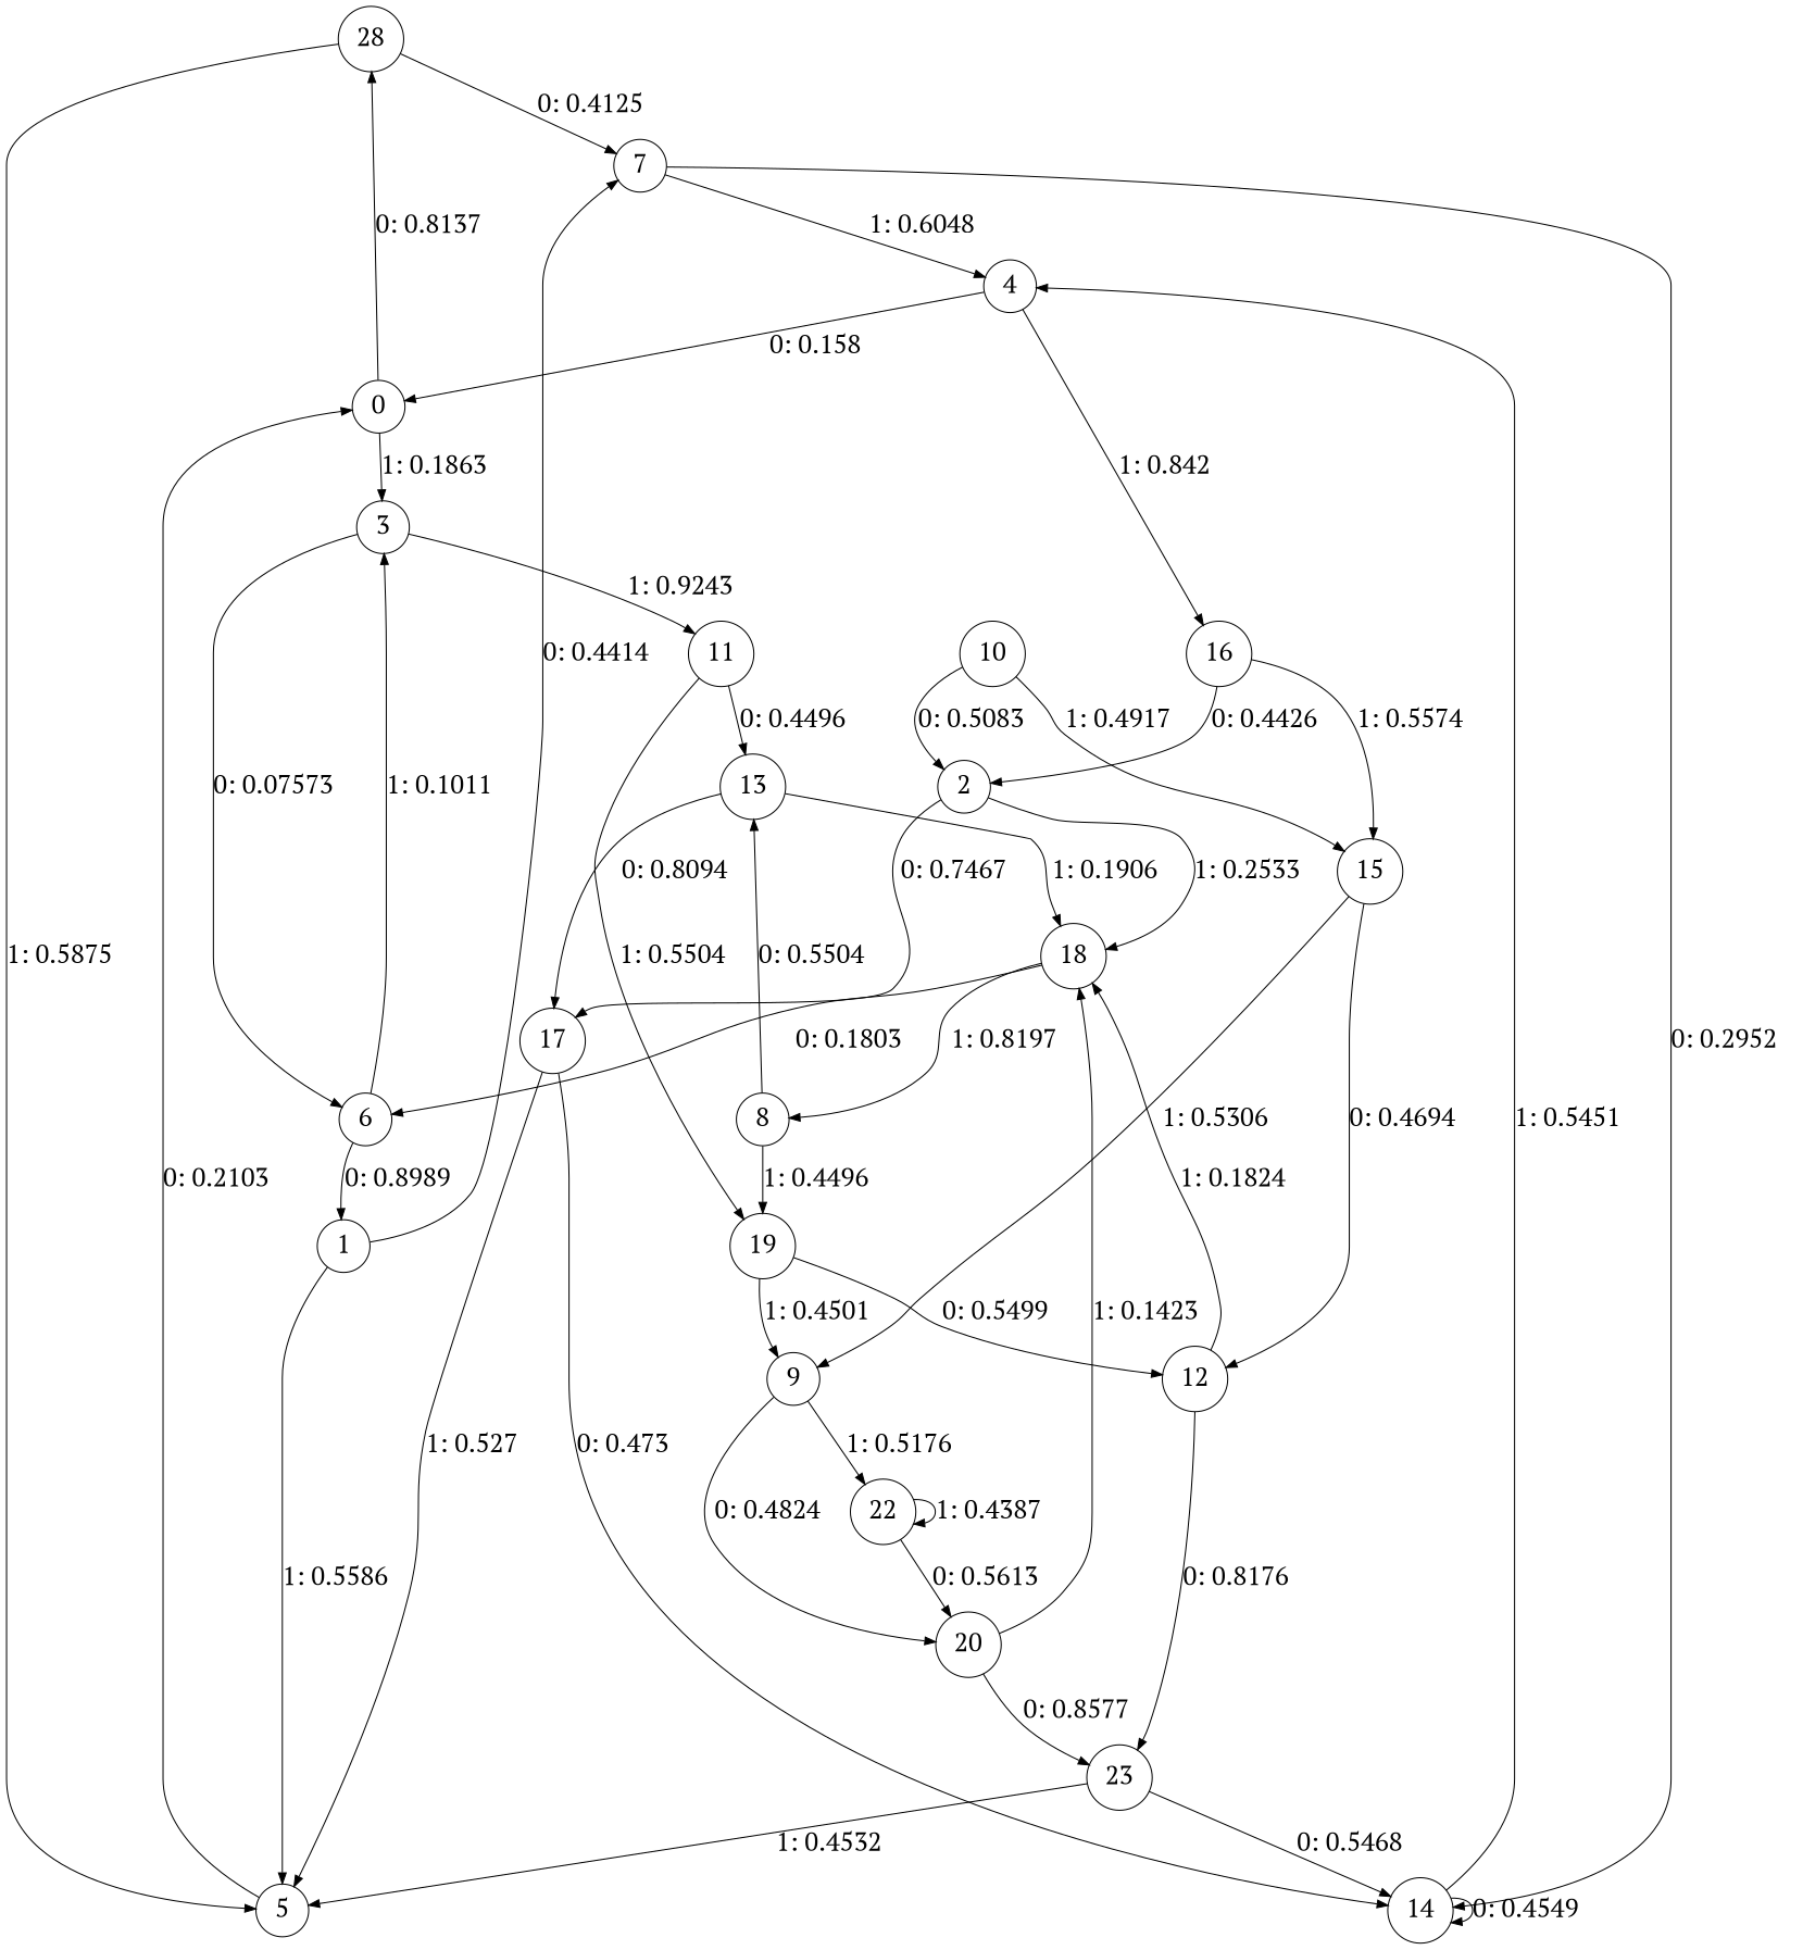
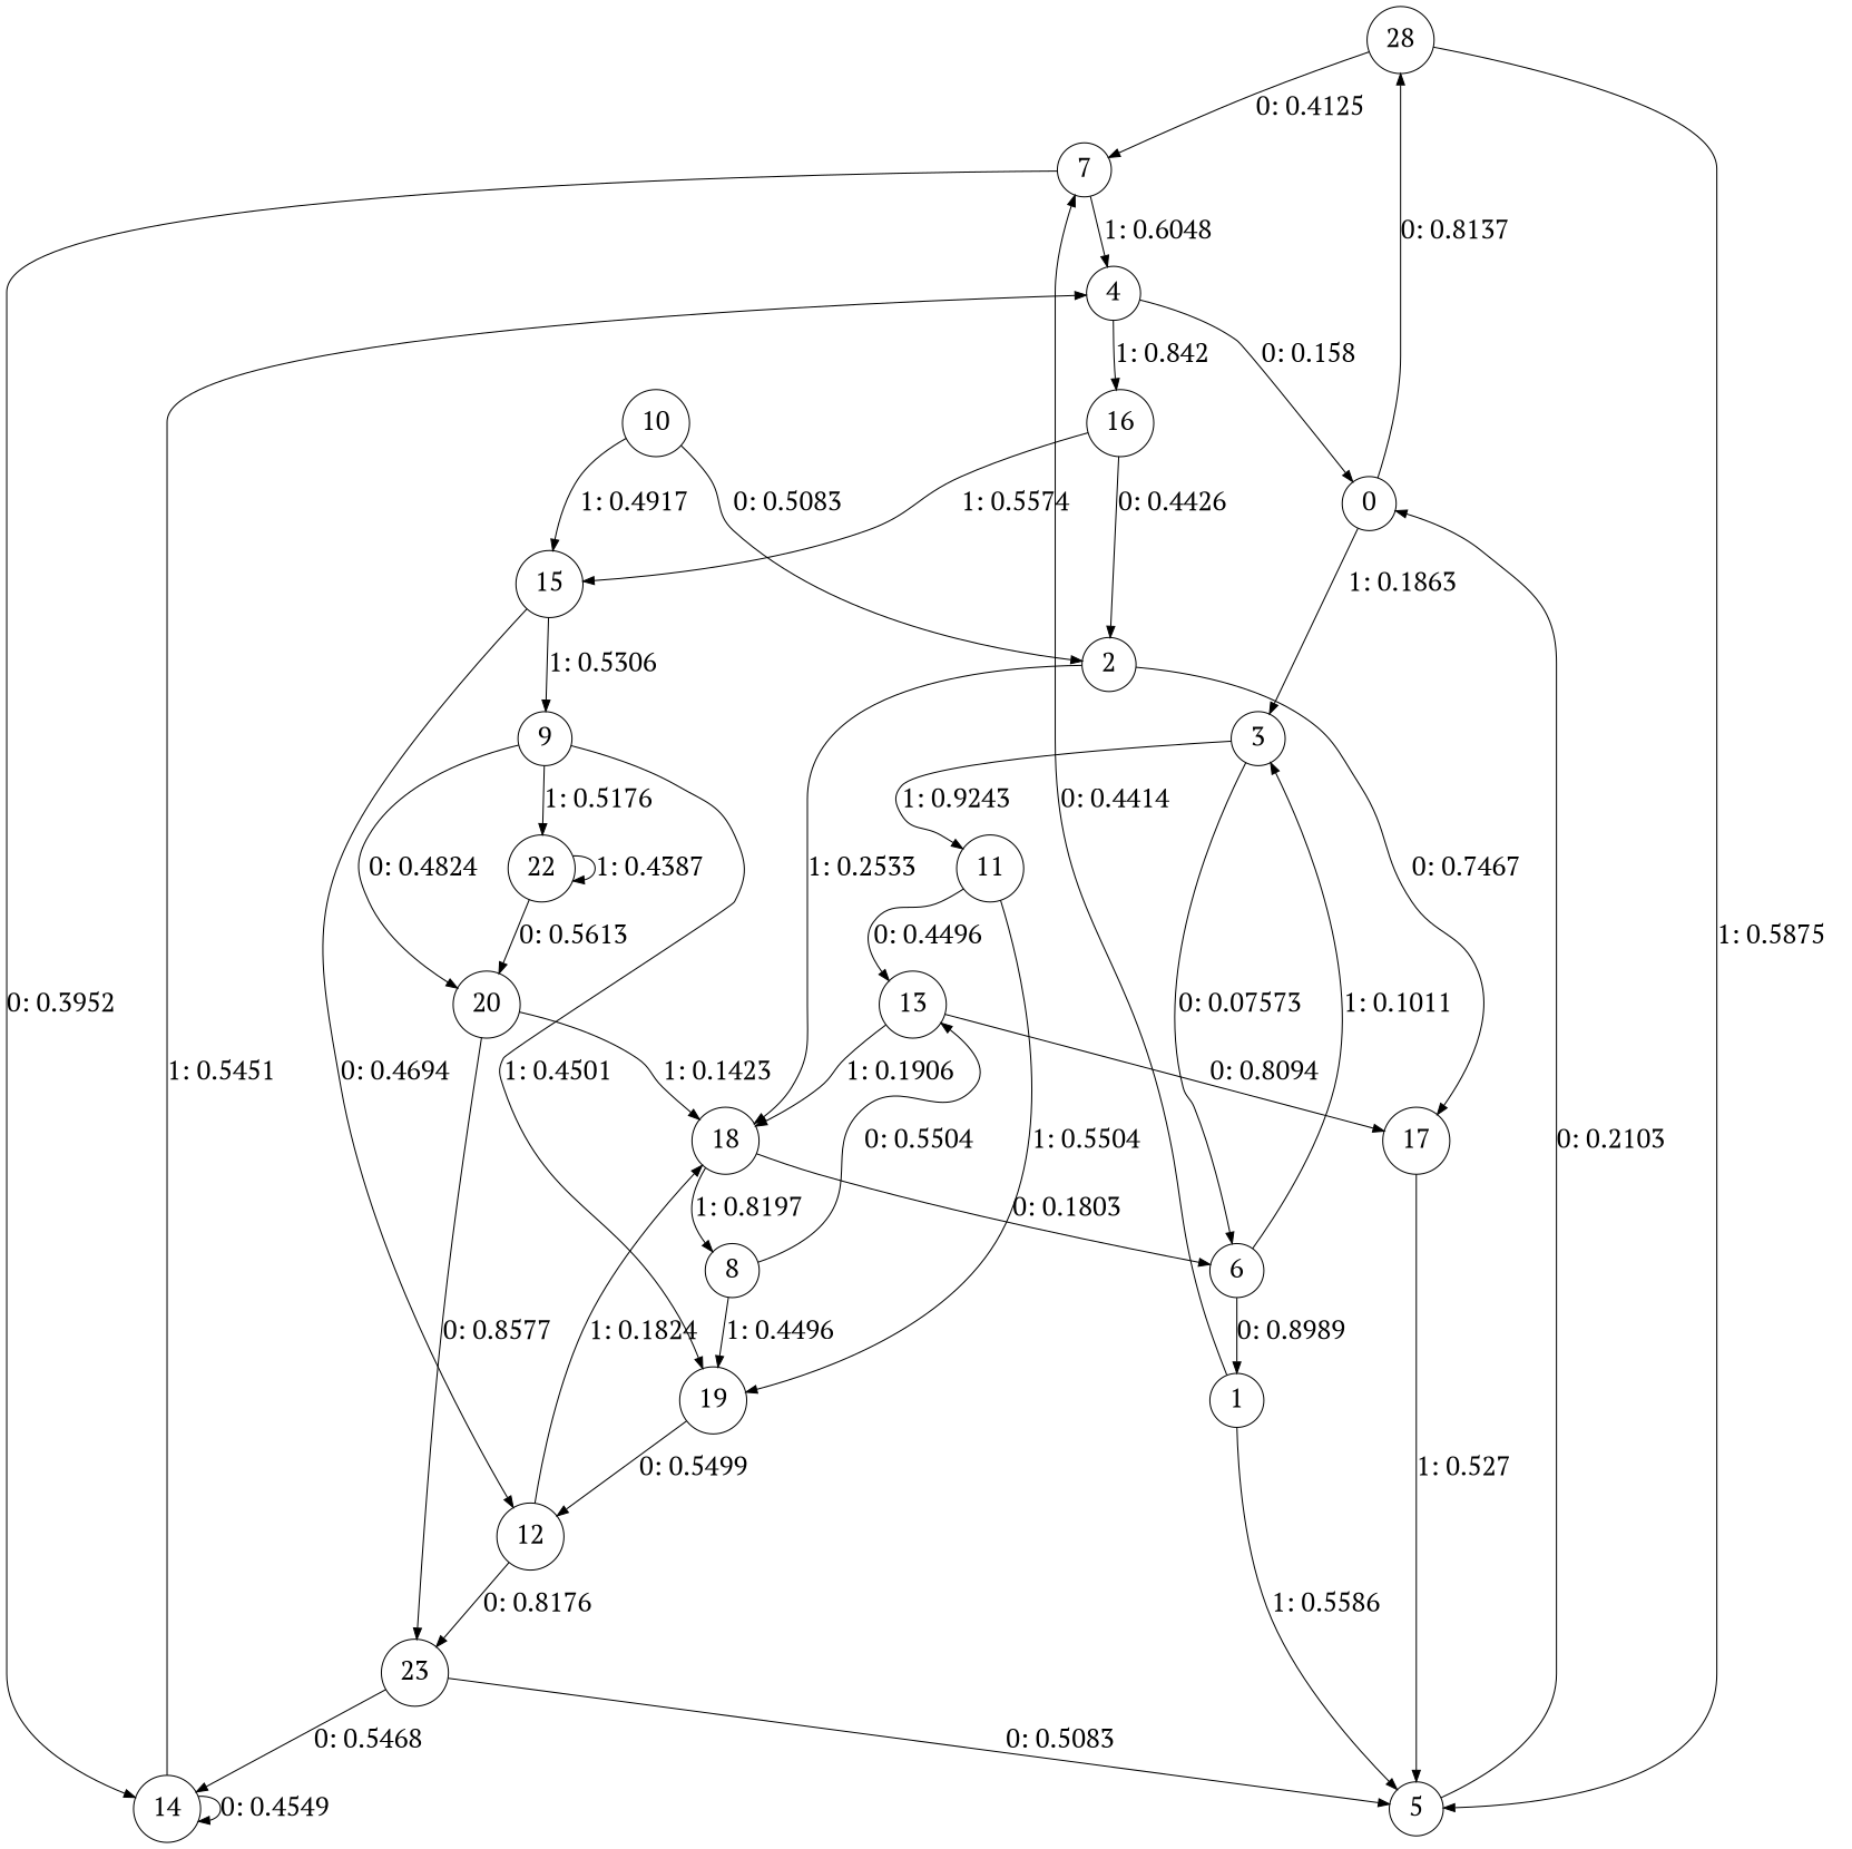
  digraph {
    fontname="PT Serif"
    node [fontname="PT Serif" fontsize=24 shape=circle]
    edge [fontname="PT Serif" fontsize=24]
    n1 [label=28]
    0
    3
    7
    5
    6
    11
    4
    14
    1
    13
    19
    16
    10
    2
    15
    17
    18
    8
    9
    12
    20
    22
    23
    n1 -> 7 [label="0: 0.4125   "]
    n1 -> 5 [label="1: 0.5875   "]
    0 -> n1 [label="0: 0.8137   "]
    0 -> 3 [label="1: 0.1863   "]
    3 -> 6 [label="0: 0.07573  "]
    3 -> 11 [label="1: 0.9243   "]
    7 -> 4 [label="1: 0.6048   "]
-   7 -> 14 [label="0: 0.2952   "]
+   7 -> 14 [label="0: 0.3952   "]
    5 -> 0 [label="0: 0.2103   "]
    6 -> 3 [label="1: 0.1011   "]
    6 -> 1 [label="0: 0.8989   "]
    11 -> 13 [label="0: 0.4496   "]
    11 -> 19 [label="1: 0.5504   "]
    4 -> 0 [label="0: 0.158    "]
    4 -> 16 [label="1: 0.842    "]
    14 -> 4 [label="1: 0.5451   "]
    14 -> 14 [label="0: 0.4549   "]
    1 -> 7 [label="0: 0.4414   "]
    1 -> 5 [label="1: 0.5586   "]
    13 -> 17 [label="0: 0.8094   "]
    13 -> 18 [label="1: 0.1906   "]
-   19 -> 9 [label="1: 0.4501   "]
+   9 -> 19 [label="1: 0.4501   "]
    19 -> 12 [label="0: 0.5499   "]
    16 -> 2 [label="0: 0.4426   "]
    16 -> 15 [label="1: 0.5574   "]
    10 -> 2 [label="0: 0.5083   "]
    10 -> 15 [label="1: 0.4917   "]
    2 -> 17 [label="0: 0.7467   "]
    2 -> 18 [label="1: 0.2533   "]
    15 -> 9 [label="1: 0.5306   "]
    15 -> 12 [label="0: 0.4694   "]
    17 -> 5 [label="1: 0.527    "]
-   17 -> 14 [label="0: 0.473    "]
    18 -> 6 [label="0: 0.1803   "]
    18 -> 8 [label="1: 0.8197   "]
    8 -> 13 [label="0: 0.5504   "]
    8 -> 19 [label="1: 0.4496   "]
    9 -> 20 [label="0: 0.4824   "]
    9 -> 22 [label="1: 0.5176   "]
    12 -> 18 [label="1: 0.1824   "]
    12 -> 23 [label="0: 0.8176   "]
    20 -> 18 [label="1: 0.1423   "]
    20 -> 23 [label="0: 0.8577   "]
    22 -> 20 [label="0: 0.5613   "]
    22 -> 22 [label="1: 0.4387   "]
-   23 -> 5 [label="1: 0.4532   "]
+   23 -> 5 [label="0: 0.5083   "]
    23 -> 14 [label="0: 0.5468   "]
  }
